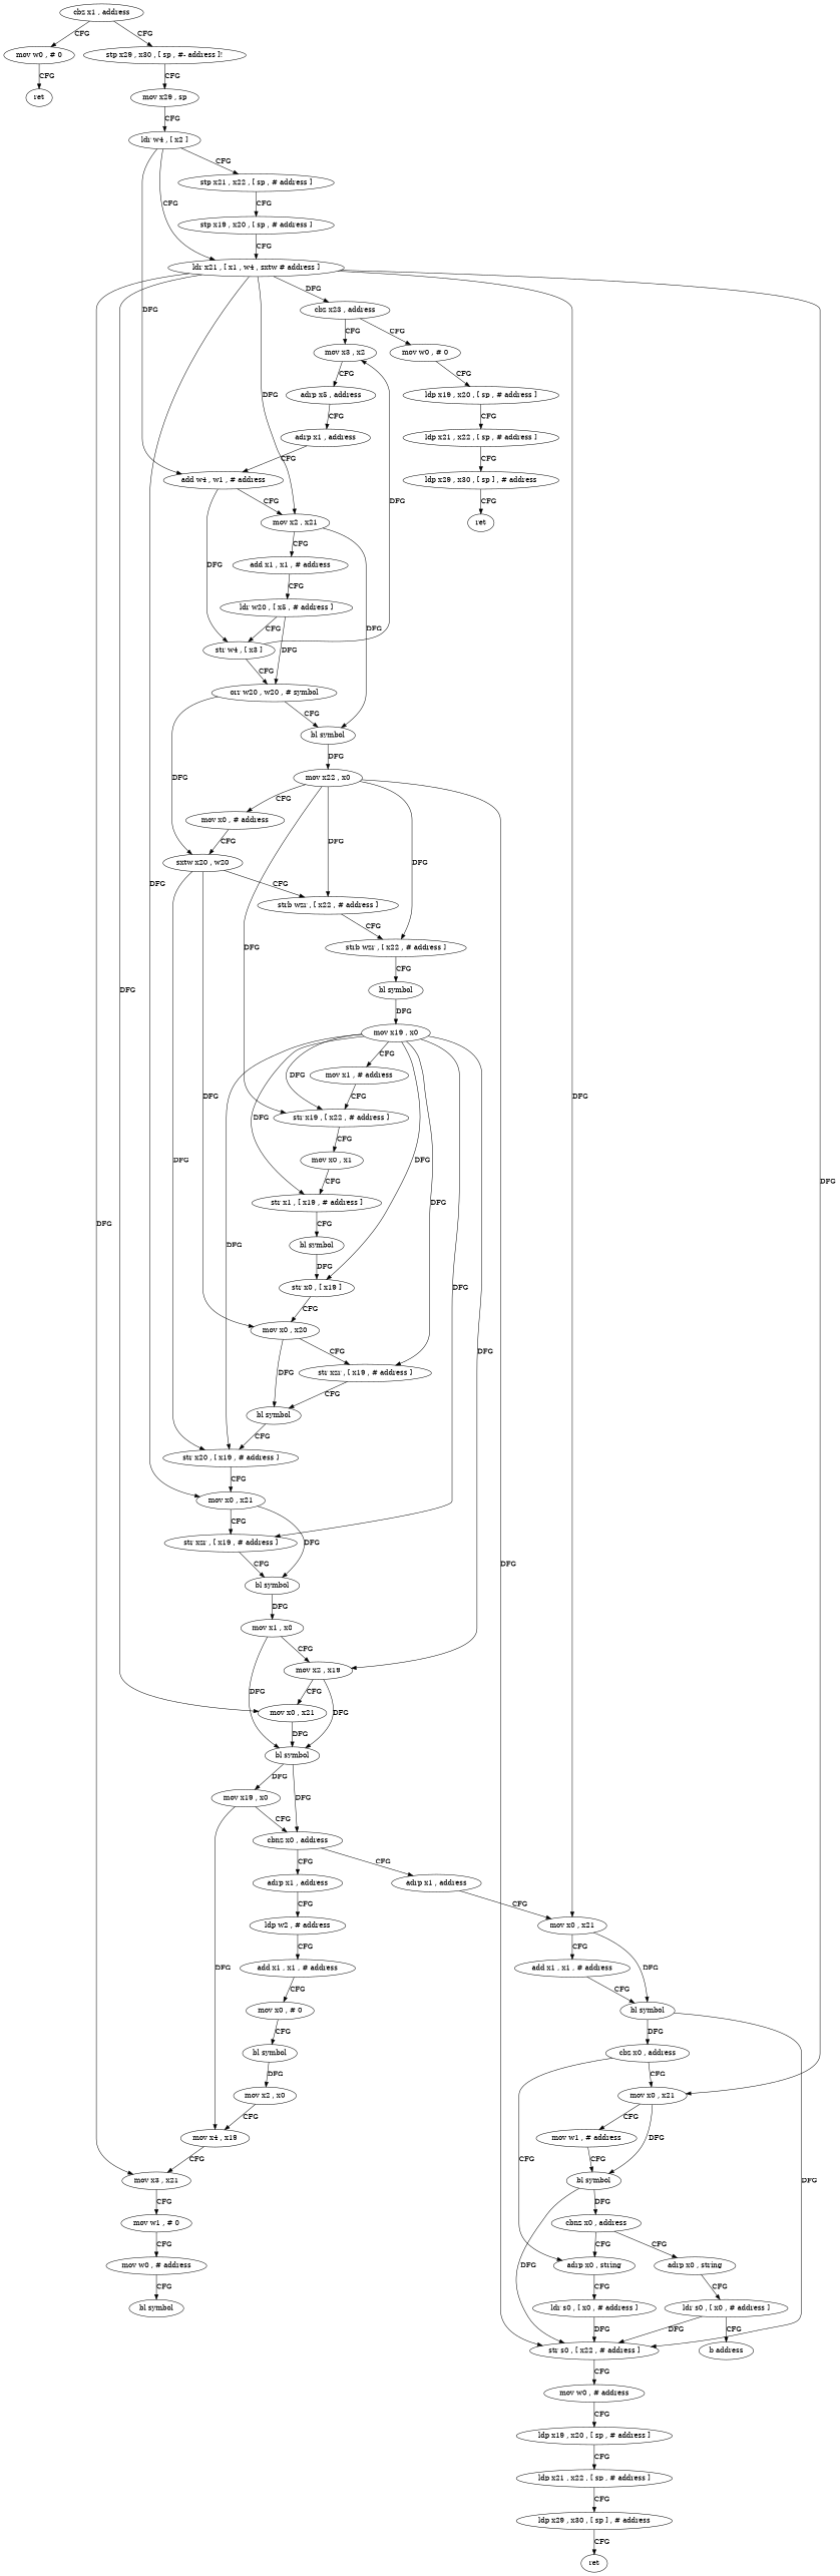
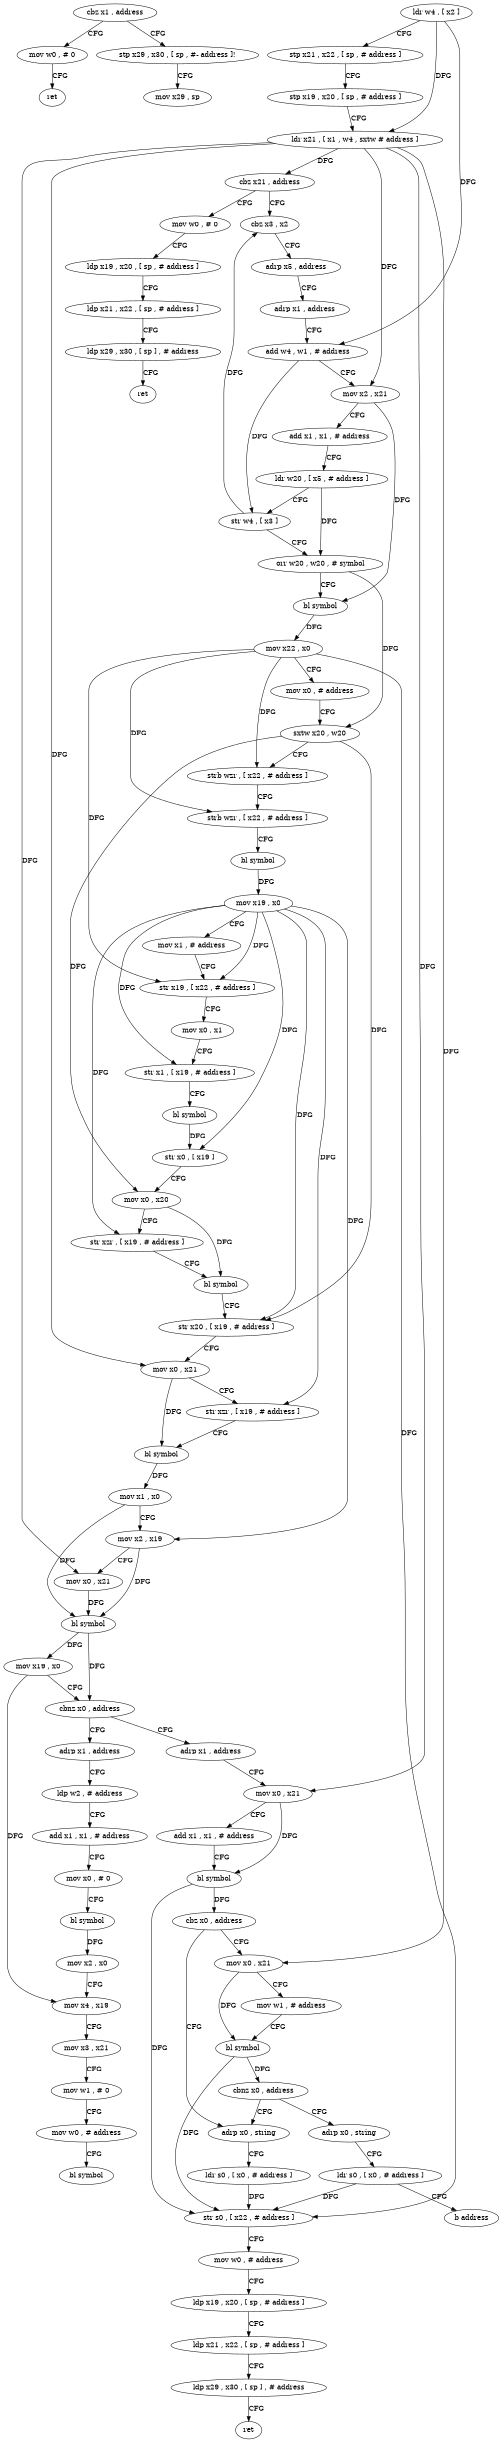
  digraph {
    n1 [label="cbz x1 , address"]
    n2 [label="mov w0 , # 0"]
    n3 [label="stp x29 , x30 , [ sp , #- address ]!"]
    n4 [label=ret]
    n5 [label="mov x29 , sp"]
    n6 [label="ldr w4 , [ x2 ]"]
    n7 [label="stp x21 , x22 , [ sp , # address ]"]
    n8 [label="ldr x21 , [ x1 , w4 , sxtw # address ]"]
    n9 [label="add w4 , w1 , # address"]
    n10 [label="stp x19 , x20 , [ sp , # address ]"]
-   n11 [label="cbz x23 , address"]
+   n11 [label="cbz x21 , address"]
    n12 [label="mov x2 , x21"]
    n13 [label="mov x0 , x21"]
    n14 [label="mov x0 , x21"]
    n15 [label="mov x3 , x21"]
    n16 [label="mov x0 , x21"]
    n17 [label="mov x0 , x21"]
    n18 [label="str w4 , [ x3 ]"]
    n19 [label="mov w0 , # 0"]
-   n20 [label="mov x3 , x2"]
+   n20 [label="cbz x3 , x2"]
    n21 [label="add x1 , x1 , # address"]
    n22 [label="bl symbol"]
    n23 [label="str xzr , [ x19 , # address ]"]
    n24 [label="bl symbol"]
    n25 [label="bl symbol"]
    n26 [label="mov w1 , # 0"]
    n27 [label="add x1 , x1 , # address"]
    n28 [label="bl symbol"]
    n29 [label="mov w1 , # address"]
    n30 [label="bl symbol"]
    n31 [label="ldp x19 , x20 , [ sp , # address ]"]
    n32 [label="adrp x5 , address"]
    n33 [label="ldp x21 , x22 , [ sp , # address ]"]
    n34 [label="adrp x1 , address"]
    n35 [label="orr w20 , w20 , # symbol"]
    n36 [label="ldp x29 , x30 , [ sp ] , # address"]
    n37 [label=ret]
    n38 [label="ldr w20 , [ x5 , # address ]"]
    n39 [label="mov x22 , x0"]
    n40 [label="sxtw x20 , w20"]
    n41 [label="strb wzr , [ x22 , # address ]"]
    n42 [label="mov x0 , x20"]
    n43 [label="str x20 , [ x19 , # address ]"]
    n44 [label="mov x0 , # address"]
    n45 [label="strb wzr , [ x22 , # address ]"]
    n46 [label="str x19 , [ x22 , # address ]"]
    n47 [label="str s0 , [ x22 , # address ]"]
    n48 [label="bl symbol"]
    n49 [label="mov x0 , x1"]
    n50 [label="mov w0 , # address"]
    n51 [label="str xzr , [ x19 , # address ]"]
    n52 [label="bl symbol"]
    n53 [label="mov x19 , x0"]
    n54 [label="mov x1 , # address"]
    n55 [label="str x1 , [ x19 , # address ]"]
    n56 [label="str x0 , [ x19 ]"]
    n57 [label="mov x2 , x19"]
    n58 [label="bl symbol"]
    n59 [label="mov x1 , x0"]
    n60 [label="mov x19 , x0"]
    n61 [label="cbnz x0 , address"]
    n62 [label="mov x4 , x19"]
    n63 [label="adrp x1 , address"]
    n64 [label="adrp x1 , address"]
    n65 [label="ldp w2 , # address"]
    n66 [label="add x1 , x1 , # address"]
    n67 [label="mov x0 , # 0"]
    n68 [label="bl symbol"]
    n69 [label="mov x2 , x0"]
    n70 [label="mov w0 , # address"]
    n71 [label="bl symbol"]
    n72 [label="cbz x0 , address"]
    n73 [label="adrp x0 , string"]
    n74 [label="ldr s0 , [ x0 , # address ]"]
    n75 [label="cbnz x0 , address"]
    n76 [label="adrp x0 , string"]
    n77 [label="ldr s0 , [ x0 , # address ]"]
    n78 [label="b address"]
    n79 [label="ldp x19 , x20 , [ sp , # address ]"]
    n80 [label="ldp x21 , x22 , [ sp , # address ]"]
    n81 [label="ldp x29 , x30 , [ sp ] , # address"]
    n82 [label=ret]
    n1 -> n2 [label=CFG]
    n1 -> n3 [label=CFG]
    n2 -> n4 [label=CFG]
    n3 -> n5 [label=CFG]
-   n5 -> n6 [label=CFG]
    n6 -> n7 [label=CFG]
-   n6 -> n8 [label=CFG]
+   n6 -> n8 [label=DFG]
    n6 -> n9 [label=DFG]
    n7 -> n10 [label=CFG]
    n8 -> n11 [label=DFG]
    n8 -> n12 [label=DFG]
    n8 -> n13 [label=DFG]
    n8 -> n14 [label=DFG]
-   n8 -> n15 [label=DFG]
    n8 -> n16 [label=DFG]
    n8 -> n17 [label=DFG]
    n9 -> n12 [label=CFG]
    n9 -> n18 [label=DFG]
    n10 -> n8 [label=CFG]
    n11 -> n19 [label=CFG]
    n11 -> n20 [label=CFG]
    n12 -> n21 [label=CFG]
    n12 -> n22 [label=DFG]
    n13 -> n23 [label=CFG]
    n13 -> n24 [label=DFG]
    n14 -> n25 [label=DFG]
    n15 -> n26 [label=CFG]
    n16 -> n27 [label=CFG]
    n16 -> n28 [label=DFG]
    n17 -> n29 [label=CFG]
    n17 -> n30 [label=DFG]
    n18 -> n20 [label=DFG]
    n18 -> n35 [label=CFG]
    n19 -> n31 [label=CFG]
    n20 -> n32 [label=CFG]
    n21 -> n38 [label=CFG]
    n22 -> n39 [label=DFG]
    n23 -> n24 [label=CFG]
    n24 -> n59 [label=DFG]
    n25 -> n60 [label=DFG]
    n25 -> n61 [label=DFG]
    n26 -> n70 [label=CFG]
    n27 -> n28 [label=CFG]
    n28 -> n47 [label=DFG]
    n28 -> n72 [label=DFG]
    n29 -> n30 [label=CFG]
    n30 -> n47 [label=DFG]
    n30 -> n75 [label=DFG]
    n31 -> n33 [label=CFG]
    n32 -> n34 [label=CFG]
    n33 -> n36 [label=CFG]
    n34 -> n9 [label=CFG]
    n35 -> n22 [label=CFG]
    n35 -> n40 [label=DFG]
    n36 -> n37 [label=CFG]
    n38 -> n18 [label=CFG]
    n38 -> n35 [label=DFG]
    n39 -> n41 [label=DFG]
    n39 -> n44 [label=CFG]
    n39 -> n45 [label=DFG]
    n39 -> n46 [label=DFG]
    n39 -> n47 [label=DFG]
    n40 -> n41 [label=CFG]
    n40 -> n42 [label=DFG]
    n40 -> n43 [label=DFG]
    n41 -> n45 [label=CFG]
    n42 -> n51 [label=CFG]
    n42 -> n52 [label=DFG]
    n43 -> n13 [label=CFG]
    n44 -> n40 [label=CFG]
    n45 -> n48 [label=CFG]
    n46 -> n49 [label=CFG]
    n47 -> n50 [label=CFG]
    n48 -> n53 [label=DFG]
    n49 -> n55 [label=CFG]
    n50 -> n79 [label=CFG]
    n51 -> n52 [label=CFG]
    n52 -> n43 [label=CFG]
    n53 -> n23 [label=DFG]
    n53 -> n43 [label=DFG]
    n53 -> n46 [label=DFG]
    n53 -> n51 [label=DFG]
    n53 -> n54 [label=CFG]
    n53 -> n55 [label=DFG]
    n53 -> n56 [label=DFG]
    n53 -> n57 [label=DFG]
    n54 -> n46 [label=CFG]
    n55 -> n58 [label=CFG]
    n56 -> n42 [label=CFG]
    n57 -> n14 [label=CFG]
    n57 -> n25 [label=DFG]
    n58 -> n56 [label=DFG]
    n59 -> n25 [label=DFG]
    n59 -> n57 [label=CFG]
    n60 -> n61 [label=CFG]
    n60 -> n62 [label=DFG]
    n61 -> n63 [label=CFG]
    n61 -> n64 [label=CFG]
    n62 -> n15 [label=CFG]
    n63 -> n65 [label=CFG]
    n64 -> n16 [label=CFG]
    n65 -> n66 [label=CFG]
    n66 -> n67 [label=CFG]
    n67 -> n68 [label=CFG]
    n68 -> n69 [label=DFG]
    n69 -> n62 [label=CFG]
    n70 -> n71 [label=CFG]
    n72 -> n17 [label=CFG]
    n72 -> n73 [label=CFG]
    n73 -> n74 [label=CFG]
    n74 -> n47 [label=DFG]
    n75 -> n73 [label=CFG]
    n75 -> n76 [label=CFG]
    n76 -> n77 [label=CFG]
    n77 -> n47 [label=DFG]
    n77 -> n78 [label=CFG]
    n79 -> n80 [label=CFG]
    n80 -> n81 [label=CFG]
    n81 -> n82 [label=CFG]
  }
